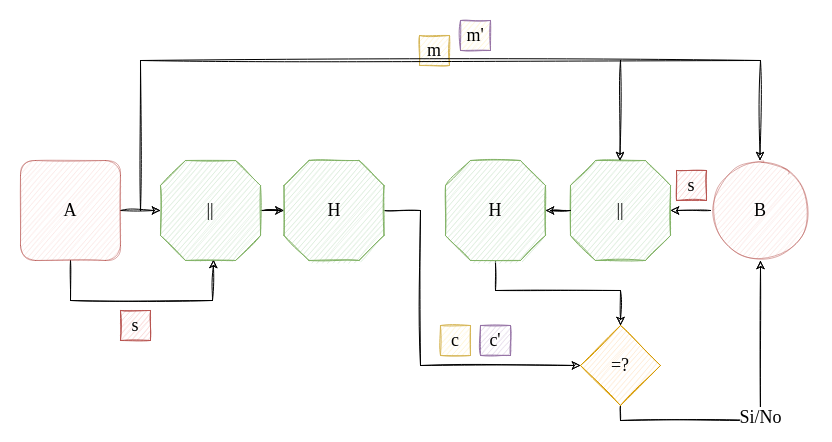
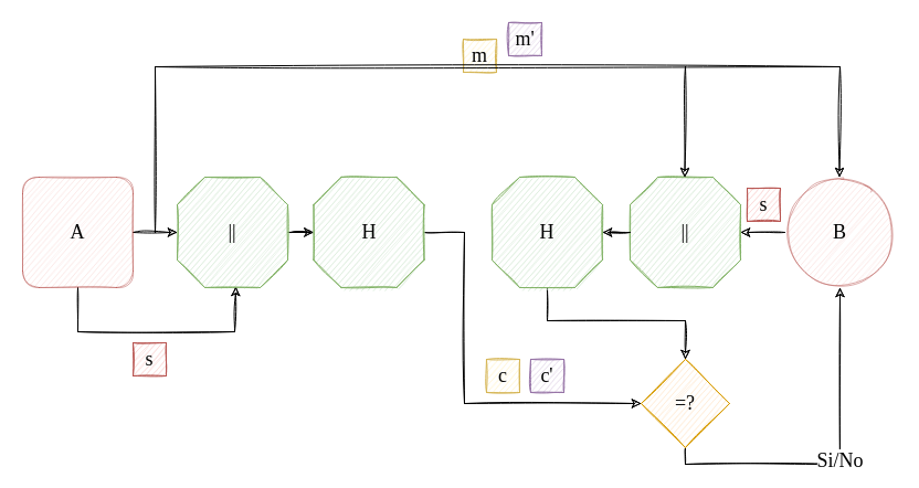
  <mxCell id="0" />
  <mxCell id="1" parent="0" />
  <mxCell id="2" style="edgeStyle=orthogonalEdgeStyle;rounded=0;orthogonalLoop=1;jettySize=auto;html=1;fontFamily=Maven Pro;sketch=1;fontSource=https%3A%2F%2Ffonts.googleapis.com%2Fcss%3Ffamily%3DMaven%2BPro;" parent="1" source="4" target="8" edge="1"><mxGeometry relative="1" as="geometry" /></mxCell>
  <mxCell id="3" style="edgeStyle=orthogonalEdgeStyle;rounded=0;sketch=1;orthogonalLoop=1;jettySize=auto;html=1;entryX=0.53;entryY=0.99;entryDx=0;entryDy=0;entryPerimeter=0;fontFamily=Maven Pro;fontSource=https%3A%2F%2Ffonts.googleapis.com%2Fcss%3Ffamily%3DMaven%2BPro;" parent="1" source="4" target="8" edge="1"><mxGeometry relative="1" as="geometry"><Array as="points"><mxPoint x="70" y="300" /><mxPoint x="212" y="300" /></Array></mxGeometry></mxCell>
  <mxCell id="4" value="A" style="whiteSpace=wrap;html=1;labelBackgroundColor=none;labelBorderColor=none;sketch=1;fontFamily=Maven Pro;fontSize=18;fillColor=#f8cecc;strokeColor=#b85450;spacingBottom=0;opacity=50;verticalAlign=middle;fontStyle=0;fontSource=https%3A%2F%2Ffonts.googleapis.com%2Fcss%3Ffamily%3DMaven%2BPro;rounded=1;" parent="1" vertex="1"><mxGeometry x="20" y="160" width="100" height="100" as="geometry" /></mxCell>
  <mxCell id="5" style="edgeStyle=orthogonalEdgeStyle;rounded=0;sketch=1;orthogonalLoop=1;jettySize=auto;html=1;fontFamily=Maven Pro;fontSource=https%3A%2F%2Ffonts.googleapis.com%2Fcss%3Ffamily%3DMaven%2BPro;" parent="1" source="6" target="9" edge="1"><mxGeometry relative="1" as="geometry" /></mxCell>
  <mxCell id="6" value="B" style="ellipse;whiteSpace=wrap;html=1;labelBackgroundColor=none;labelBorderColor=none;sketch=1;fontFamily=Maven Pro;fontSize=18;fillColor=#f8cecc;strokeColor=#b85450;spacingBottom=0;opacity=50;verticalAlign=middle;fontStyle=0;fontSource=https%3A%2F%2Ffonts.googleapis.com%2Fcss%3Ffamily%3DMaven%2BPro;" parent="1" vertex="1"><mxGeometry x="710" y="160" width="100" height="100" as="geometry" /></mxCell>
  <mxCell id="7" style="edgeStyle=orthogonalEdgeStyle;rounded=0;sketch=1;orthogonalLoop=1;jettySize=auto;html=1;fontFamily=Maven Pro;fontSource=https%3A%2F%2Ffonts.googleapis.com%2Fcss%3Ffamily%3DMaven%2BPro;" parent="1" source="8" target="20" edge="1"><mxGeometry relative="1" as="geometry" /></mxCell>
  <mxCell id="8" value="||" style="verticalLabelPosition=middle;verticalAlign=middle;html=1;shape=mxgraph.basic.polygon;polyCoords=[[0.25,0],[0.75,0],[1,0.25],[1,0.75],[0.75,1],[0.25,1],[0,0.75],[0,0.25]];polyline=0;sketch=1;fillColor=#d5e8d4;strokeColor=#82b366;fontFamily=Maven Pro;fontSize=18;whiteSpace=wrap;horizontal=1;labelPosition=center;align=center;fontSource=https%3A%2F%2Ffonts.googleapis.com%2Fcss%3Ffamily%3DMaven%2BPro;" parent="1" vertex="1"><mxGeometry x="160" y="160" width="100" height="100" as="geometry" /></mxCell>
  <mxCell id="9" value="||" style="verticalLabelPosition=middle;verticalAlign=middle;html=1;shape=mxgraph.basic.polygon;polyCoords=[[0.25,0],[0.75,0],[1,0.25],[1,0.75],[0.75,1],[0.25,1],[0,0.75],[0,0.25]];polyline=0;sketch=1;fillColor=#d5e8d4;strokeColor=#82b366;fontFamily=Maven Pro;fontSize=18;whiteSpace=wrap;labelPosition=center;align=center;fontSource=https%3A%2F%2Ffonts.googleapis.com%2Fcss%3Ffamily%3DMaven%2BPro;" parent="1" vertex="1"><mxGeometry x="570" y="160" width="100" height="100" as="geometry" /></mxCell>
  <mxCell id="10" value="c" style="whiteSpace=wrap;html=1;aspect=fixed;sketch=1;fontFamily=Maven Pro;fontSize=18;fillColor=#fff2cc;strokeColor=#d6b656;fontSource=https%3A%2F%2Ffonts.googleapis.com%2Fcss%3Ffamily%3DMaven%2BPro;" parent="1" vertex="1"><mxGeometry x="440" y="325" width="30" height="30" as="geometry" /></mxCell>
  <mxCell id="11" value="m" style="whiteSpace=wrap;html=1;aspect=fixed;sketch=1;fontFamily=Maven Pro;fontSize=18;fillColor=#fff2cc;strokeColor=#d6b656;fontSource=https%3A%2F%2Ffonts.googleapis.com%2Fcss%3Ffamily%3DMaven%2BPro;" parent="1" vertex="1"><mxGeometry x="419" y="35" width="30" height="30" as="geometry" /></mxCell>
  <mxCell id="12" value="Si/No" style="edgeStyle=orthogonalEdgeStyle;rounded=0;orthogonalLoop=1;jettySize=auto;html=1;fontFamily=Maven Pro;fontSize=18;sketch=1;fontSource=https%3A%2F%2Ffonts.googleapis.com%2Fcss%3Ffamily%3DMaven%2BPro;" parent="1" source="13" target="6" edge="1"><mxGeometry relative="1" as="geometry"><Array as="points"><mxPoint x="620" y="420" /><mxPoint x="760" y="420" /></Array></mxGeometry></mxCell>
  <mxCell id="13" value="=?" style="rhombus;whiteSpace=wrap;html=1;sketch=1;fontFamily=Maven Pro;fontSize=18;fillColor=#ffe6cc;strokeColor=#d79b00;fontSource=https%3A%2F%2Ffonts.googleapis.com%2Fcss%3Ffamily%3DMaven%2BPro;" parent="1" vertex="1"><mxGeometry x="580" y="325" width="80" height="80" as="geometry" /></mxCell>
  <mxCell id="14" value="" style="endArrow=none;html=1;rounded=0;sketch=1;fontFamily=Maven Pro;fontSize=18;fontSource=https%3A%2F%2Ffonts.googleapis.com%2Fcss%3Ffamily%3DMaven%2BPro;" parent="1" edge="1"><mxGeometry width="50" height="50" relative="1" as="geometry"><mxPoint x="140" y="210" as="sourcePoint" /><mxPoint x="140" y="60" as="targetPoint" /></mxGeometry></mxCell>
  <mxCell id="15" value="" style="endArrow=none;html=1;rounded=0;sketch=1;fontFamily=Maven Pro;fontSize=18;fontSource=https%3A%2F%2Ffonts.googleapis.com%2Fcss%3Ffamily%3DMaven%2BPro;" parent="1" edge="1"><mxGeometry width="50" height="50" relative="1" as="geometry"><mxPoint x="140" y="60" as="sourcePoint" /><mxPoint x="760" y="60" as="targetPoint" /></mxGeometry></mxCell>
  <mxCell id="16" value="" style="endArrow=classic;html=1;rounded=0;sketch=1;fontFamily=Maven Pro;fontSize=18;fontSource=https%3A%2F%2Ffonts.googleapis.com%2Fcss%3Ffamily%3DMaven%2BPro;" parent="1" edge="1"><mxGeometry width="50" height="50" relative="1" as="geometry"><mxPoint x="620" y="60" as="sourcePoint" /><mxPoint x="619.5" y="160" as="targetPoint" /></mxGeometry></mxCell>
  <mxCell id="17" value="" style="endArrow=classic;html=1;rounded=0;sketch=1;fontFamily=Maven Pro;fontSize=18;fontSource=https%3A%2F%2Ffonts.googleapis.com%2Fcss%3Ffamily%3DMaven%2BPro;" parent="1" edge="1"><mxGeometry width="50" height="50" relative="1" as="geometry"><mxPoint x="760" y="60" as="sourcePoint" /><mxPoint x="759.5" y="160" as="targetPoint" /></mxGeometry></mxCell>
  <mxCell id="18" style="edgeStyle=orthogonalEdgeStyle;rounded=0;sketch=1;orthogonalLoop=1;jettySize=auto;html=1;fontFamily=Maven Pro;fontSize=18;fillColor=#e1d5e7;strokeColor=#9673a6;" parent="1" edge="1"><mxGeometry relative="1" as="geometry"><mxPoint x="475" y="20" as="targetPoint" /></mxGeometry></mxCell>
  <mxCell id="19" style="edgeStyle=orthogonalEdgeStyle;rounded=0;sketch=1;orthogonalLoop=1;jettySize=auto;html=1;entryX=0;entryY=0.5;entryDx=0;entryDy=0;fontFamily=Maven Pro;fontSource=https%3A%2F%2Ffonts.googleapis.com%2Fcss%3Ffamily%3DMaven%2BPro;" parent="1" source="20" target="13" edge="1"><mxGeometry relative="1" as="geometry"><mxPoint x="410" y="390" as="targetPoint" /><Array as="points"><mxPoint x="420" y="210" /><mxPoint x="420" y="365" /></Array></mxGeometry></mxCell>
  <mxCell id="20" value="H" style="verticalLabelPosition=middle;verticalAlign=middle;html=1;shape=mxgraph.basic.polygon;polyCoords=[[0.25,0],[0.75,0],[1,0.25],[1,0.75],[0.75,1],[0.25,1],[0,0.75],[0,0.25]];polyline=0;sketch=1;fillColor=#d5e8d4;strokeColor=#82b366;fontFamily=Maven Pro;fontSize=18;whiteSpace=wrap;horizontal=1;labelPosition=center;align=center;fontSource=https%3A%2F%2Ffonts.googleapis.com%2Fcss%3Ffamily%3DMaven%2BPro;" parent="1" vertex="1"><mxGeometry x="283.5" y="160" width="100" height="100" as="geometry" /></mxCell>
  <mxCell id="21" style="edgeStyle=orthogonalEdgeStyle;rounded=0;orthogonalLoop=1;jettySize=auto;html=1;sketch=1;endArrow=none;endFill=0;startArrow=classic;startFill=1;fontFamily=Maven Pro;fontSource=https%3A%2F%2Ffonts.googleapis.com%2Fcss%3Ffamily%3DMaven%2BPro;" parent="1" source="23" target="9" edge="1"><mxGeometry relative="1" as="geometry" /></mxCell>
  <mxCell id="22" style="edgeStyle=orthogonalEdgeStyle;rounded=0;sketch=1;orthogonalLoop=1;jettySize=auto;html=1;entryX=0.5;entryY=0;entryDx=0;entryDy=0;startArrow=none;startFill=0;endArrow=classic;endFill=1;fontFamily=Maven Pro;fontSource=https%3A%2F%2Ffonts.googleapis.com%2Fcss%3Ffamily%3DMaven%2BPro;" parent="1" source="23" target="13" edge="1"><mxGeometry relative="1" as="geometry"><Array as="points"><mxPoint x="495" y="290" /><mxPoint x="620" y="290" /></Array></mxGeometry></mxCell>
  <mxCell id="23" value="H" style="verticalLabelPosition=middle;verticalAlign=middle;html=1;shape=mxgraph.basic.polygon;polyCoords=[[0.25,0],[0.75,0],[1,0.25],[1,0.75],[0.75,1],[0.25,1],[0,0.75],[0,0.25]];polyline=0;sketch=1;fillColor=#d5e8d4;strokeColor=#82b366;fontFamily=Maven Pro;fontSize=18;whiteSpace=wrap;horizontal=1;labelPosition=center;align=center;fontSource=https%3A%2F%2Ffonts.googleapis.com%2Fcss%3Ffamily%3DMaven%2BPro;" parent="1" vertex="1"><mxGeometry x="445" y="160" width="100" height="100" as="geometry" /></mxCell>
- <mxCell id="24" value="m'" style="whiteSpace=wrap;html=1;aspect=fixed;sketch=1;fontFamily=Maven Pro;fontSize=18;fillColor=#fff2cc;strokeColor=#9673a6;fontSource=https%3A%2F%2Ffonts.googleapis.com%2Fcss%3Ffamily%3DMaven%2BPro;" parent="1" vertex="1"><mxGeometry x="460" y="20" width="30" height="30" as="geometry" /></mxCell>
+ <mxCell id="24" value="m'" style="whiteSpace=wrap;html=1;aspect=fixed;sketch=1;fontFamily=Maven Pro;fontSize=18;fillColor=#e1d5e7;strokeColor=#9673a6;fontSource=https%3A%2F%2Ffonts.googleapis.com%2Fcss%3Ffamily%3DMaven%2BPro;" parent="1" vertex="1"><mxGeometry x="460" y="20" width="30" height="30" as="geometry" /></mxCell>
  <mxCell id="25" value="s" style="whiteSpace=wrap;html=1;aspect=fixed;sketch=1;fontFamily=Maven Pro;fontSize=18;fillColor=#f8cecc;strokeColor=#b85450;fontSource=https%3A%2F%2Ffonts.googleapis.com%2Fcss%3Ffamily%3DMaven%2BPro;" parent="1" vertex="1"><mxGeometry x="120" y="310" width="30" height="30" as="geometry" /></mxCell>
  <mxCell id="26" value="s" style="whiteSpace=wrap;html=1;aspect=fixed;sketch=1;fontFamily=Maven Pro;fontSize=18;fillColor=#f8cecc;strokeColor=#b85450;fontSource=https%3A%2F%2Ffonts.googleapis.com%2Fcss%3Ffamily%3DMaven%2BPro;" parent="1" vertex="1"><mxGeometry x="676" y="170" width="30" height="30" as="geometry" /></mxCell>
  <mxCell id="27" value="c'" style="whiteSpace=wrap;html=1;aspect=fixed;sketch=1;fontFamily=Maven Pro;fontSize=18;fillColor=#e1d5e7;strokeColor=#9673a6;fontSource=https%3A%2F%2Ffonts.googleapis.com%2Fcss%3Ffamily%3DMaven%2BPro;" parent="1" vertex="1"><mxGeometry x="480" y="325" width="30" height="30" as="geometry" /></mxCell>
